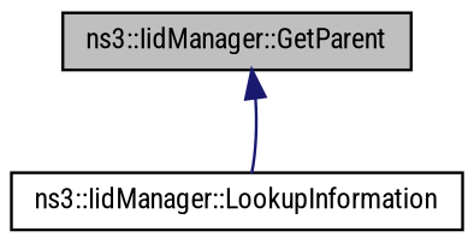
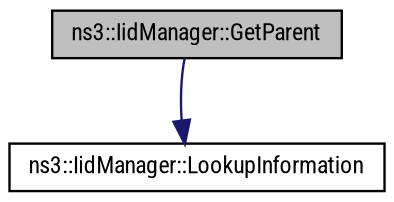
  digraph {
    rankdir=TB
    fontname="Roboto Condensed"
    node [color=black fontname="Roboto Condensed" fontsize=10 shape=record style=filled]
    n1 [fillcolor=grey75 fontcolor=black height=0.2 label="ns3::IidManager::GetParent" width=0.4]
    n2 [fillcolor=white height=0.2 label="ns3::IidManager::LookupInformation" width=0.4]
-   n2 -> n1 [color=midnightblue fontname="Roboto Condensed" fontsize=10 labelfontname=Helvetica labelfontsize=10 style=solid]
+   n1 -> n2 [color=midnightblue fontname="Roboto Condensed" fontsize=10 labelfontname=Helvetica labelfontsize=10 style=solid]
  }
